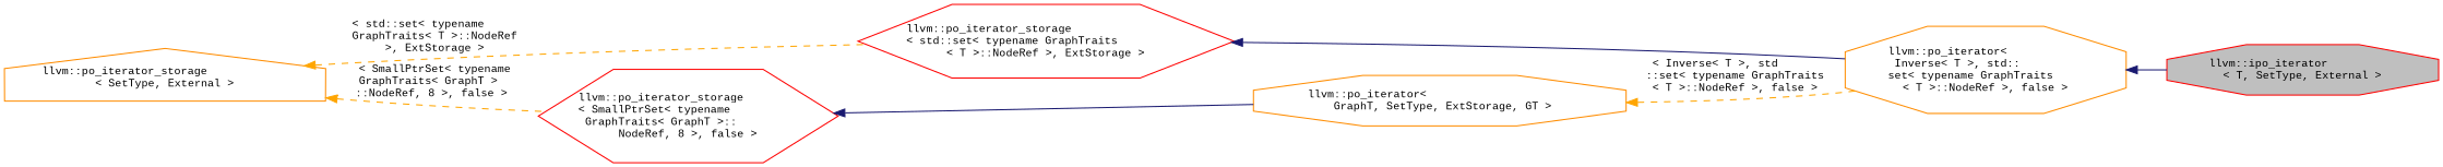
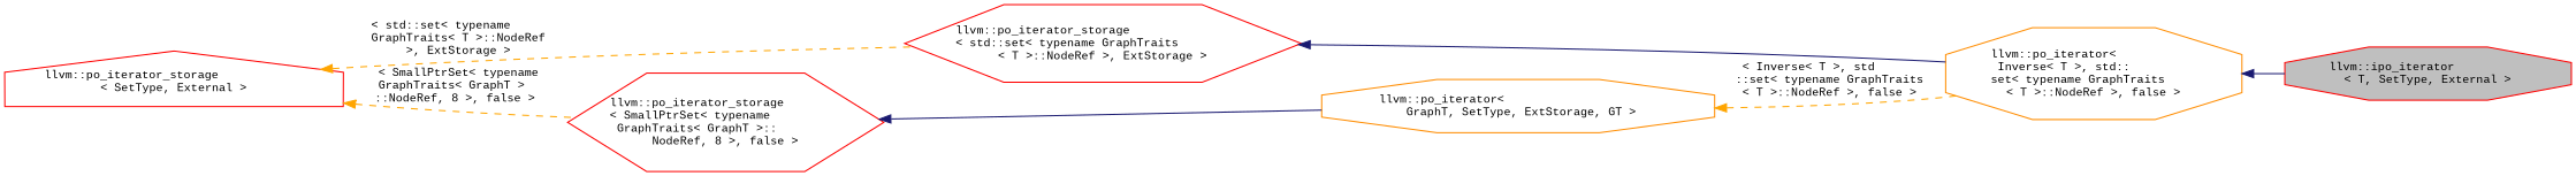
  digraph {
    rankdir=LR
    fontname="Liberation Mono"
    node [color=red fontname="Liberation Mono" fontsize=10 shape=octagon]
    edge [color=midnightblue dir=back fontname="Liberation Mono" fontsize=10 labelfontname=Helvetica labelfontsize=10 style=solid]
    n1 [fillcolor=grey75 fontcolor=black height=0.2 label="llvm::ipo_iterator\l\< T, SetType, External \>" style=filled width=0.4]
    n2 [color=darkorange height=0.2 label="llvm::po_iterator\<\l Inverse\< T \>, std::\lset\< typename GraphTraits\l\< T \>::NodeRef \>, false \>" width=0.4]
    n3 [height=0.2 label="llvm::po_iterator_storage\l\< std::set\< typename GraphTraits\l\< T \>::NodeRef \>, ExtStorage \>" shape=hexagon width=0.4]
-   n4 [color=darkorange height=0.2 label="llvm::po_iterator_storage\l\< SetType, External \>" shape=house width=0.4]
+   n4 [height=0.2 label="llvm::po_iterator_storage\l\< SetType, External \>" shape=house width=0.4]
    n5 [height=0.2 label="llvm::po_iterator_storage\l\< SmallPtrSet\< typename\l GraphTraits\< GraphT \>::\lNodeRef, 8 \>, false \>" shape=hexagon width=0.4]
    n6 [color=darkorange height=0.2 label="llvm::po_iterator\<\l GraphT, SetType, ExtStorage, GT \>" width=0.4]
    n2 -> n1
    n3 -> n2
    n4 -> n3 [color=orange label=" \< std::set\< typename\l GraphTraits\< T \>::NodeRef\l \>, ExtStorage \>" style=dashed]
    n4 -> n5 [color=orange label=" \< SmallPtrSet\< typename\l GraphTraits\< GraphT \>\l::NodeRef, 8 \>, false \>" style=dashed]
    n5 -> n6
    n6 -> n2 [color=orange label=" \< Inverse\< T \>, std\l::set\< typename GraphTraits\l\< T \>::NodeRef \>, false \>" style=dashed]
  }
